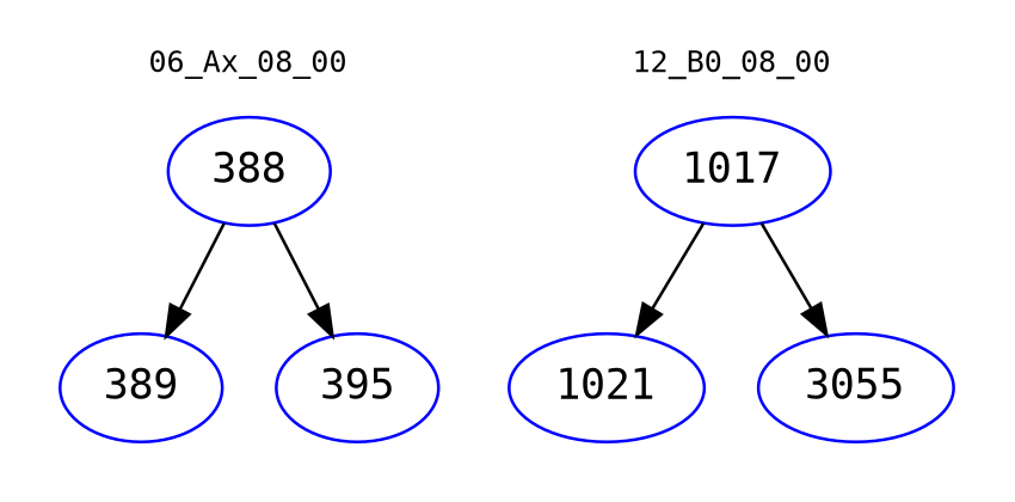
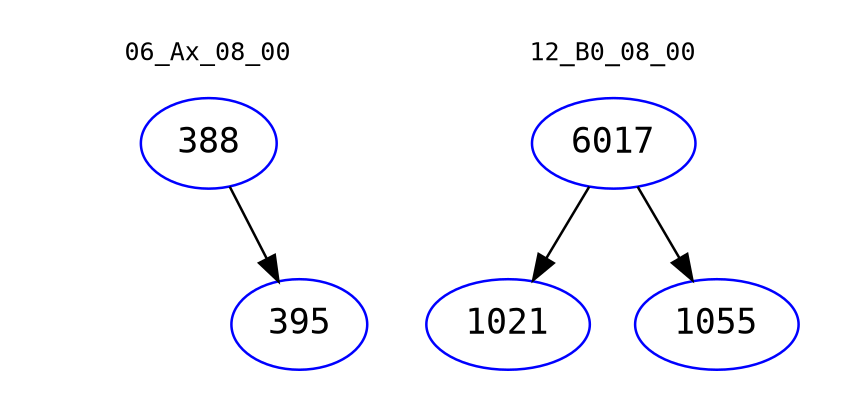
  digraph {
    fontname="DejaVu Sans Mono"
    node [color=blue fontname="DejaVu Sans Mono"]
    edge [color=black fontname="DejaVu Sans Mono"]
    n1 [label=388]
-   n2 [label=389]
    n3 [label=395]
-   n4 [label=1017]
+   n4 [label=6017]
    n5 [label=1021]
-   n6 [label=3055]
+   n6 [label=1055]
    subgraph cluster_1 {
      color=white
      fontsize=10
      label="06_Ax_08_00"
      n1
-     n2
      n3
    }
    subgraph cluster_2 {
      color=white
      fontsize=10
      label="12_B0_08_00"
      n4
      n5
      n6
    }
-   n1 -> n2
    n1 -> n3
    n4 -> n5
    n4 -> n6
  }
